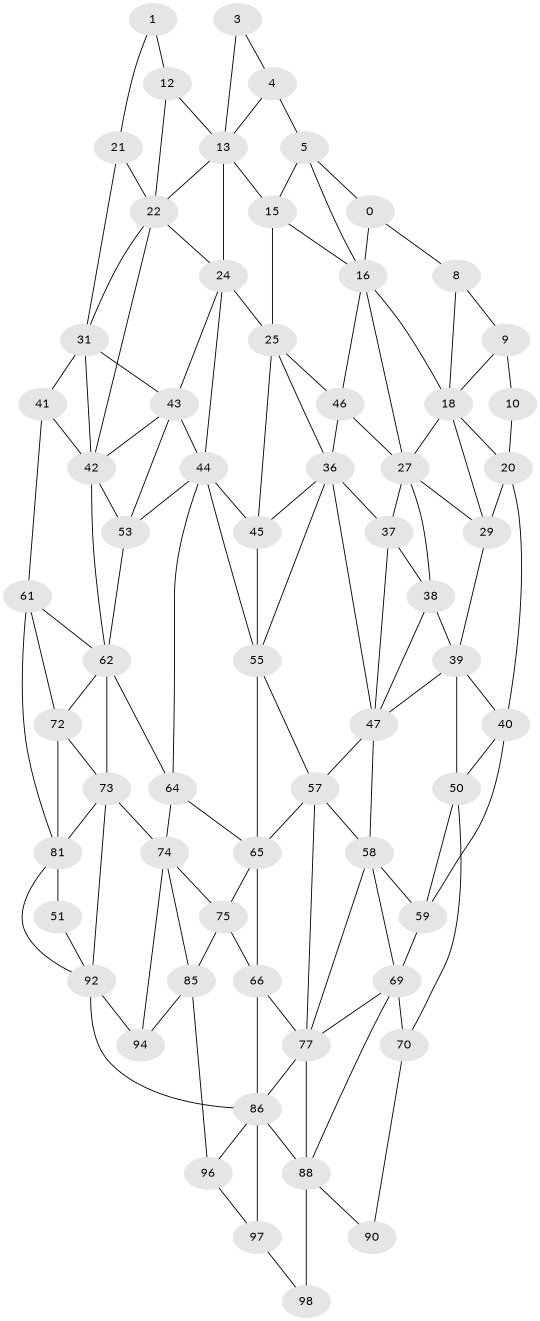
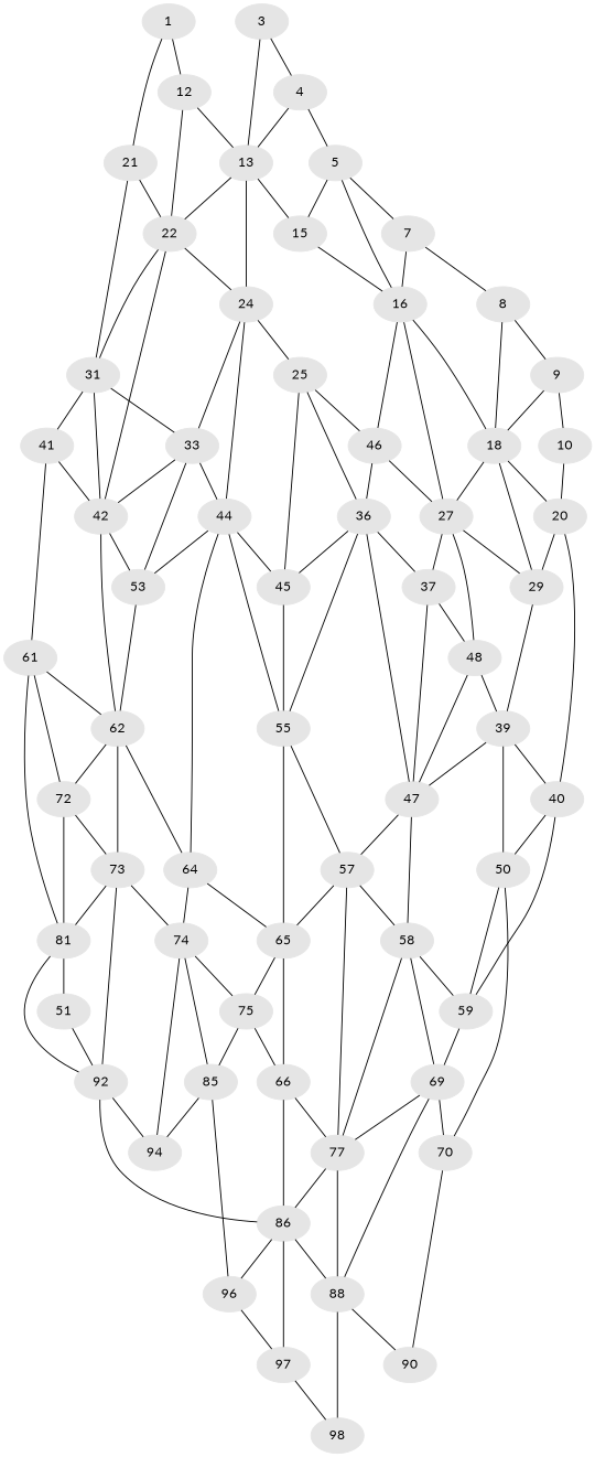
  graph {
    fontname=Lato
    node [color=gray90 fontname=Lato style=filled]
    edge [fontname=Lato]
    1 [super="+11"]
    12
    21
    13 [super="+14"]
    22 [super="+23"]
    31 [super="+32"]
    3
    4
    5 [super="+6"]
    15
    24 [super="+34"]
-   7 [label=0]
+   7
    16 [super="+17"]
    8
    25 [super="+35"]
    18 [super="+19"]
    n17 [label=46]
    27 [super="+28"]
    9
    10
    20 [super="+30"]
    29
    40
    42 [super="+52"]
-   33 [super="+43" label=43]
+   33 [super="+43"]
    44 [super="+54"]
    36 [super="+46"]
    45
    37
-   38
+   38 [label=48]
    39 [super="+49"]
    50 [super="+60"]
    59
    41 [super="+51"]
    53
    55 [super="+56"]
    64
    47 [super="+48"]
    61 [super="+71"]
    62 [super="+63"]
    57 [super="+67"]
    58 [super="+68"]
    65 [super="+66"]
    70 [super="+80"]
    69 [super="+79"]
    72
    81 [super="+82"]
    73 [super="+83"]
    74 [super="+84"]
    77 [super="+78"]
    90
    75
    n53 [label=66]
    88 [super="+89"]
    86 [super="+87"]
    92 [super="+93"]
    n57 [label=51]
    85 [super="+95"]
    94
    98 [super="+99"]
    96
    97
    1 -- 12
    1 -- 21
    12 -- 13
    12 -- 22
    21 -- 22
    21 -- 31
    13 -- 22
    13 -- 15
    13 -- 24
    22 -- 31
    22 -- 24
    22 -- 42
    31 -- 42
    31 -- 33
    31 -- 41
    3 -- 13
    3 -- 4
    4 -- 13
    4 -- 5
    5 -- 15
    5 -- 7
    5 -- 16
    15 -- 16
-   15 -- 25
    24 -- 25 [weight=2]
    24 -- 33
    24 -- 44
    7 -- 16
    7 -- 8
    16 -- 18
    16 -- n17
    16 -- 27
    8 -- 18
    8 -- 9
    25 -- n17
    25 -- 36
    25 -- 45
    18 -- 27
    18 -- 20
    18 -- 29
    n17 -- 27
    n17 -- 36
    27 -- 29
    27 -- 37
    27 -- 38
    9 -- 18
    9 -- 10
    10 -- 20
    20 -- 29
    20 -- 40
    29 -- 39
    40 -- 50
    40 -- 59
    42 -- 53
    42 -- 62
    33 -- 42
    33 -- 44
    33 -- 53
    44 -- 45
    44 -- 53
    44 -- 55
    44 -- 64
    36 -- 45
    36 -- 37
    36 -- 55
    36 -- 47
    45 -- 55
    37 -- 38
    37 -- 47
    38 -- 39
    38 -- 47
    39 -- 40
    39 -- 50
    39 -- 47
    50 -- 59
    50 -- 70
    59 -- 69
    41 -- 42 [weight=2]
    41 -- 61
    53 -- 62
    55 -- 57
    55 -- 65 [weight=2]
    64 -- 65
    64 -- 74
    47 -- 57
    47 -- 58
    61 -- 62
    61 -- 72
    61 -- 81
    62 -- 64
    62 -- 72
    62 -- 73
    57 -- 58 [weight=2]
    57 -- 65
    57 -- 77
    58 -- 59
    58 -- 69
    58 -- 77
    65 -- 75
    65 -- n53
    70 -- 90
    69 -- 70 [weight=2]
    69 -- 77
    69 -- 88
    72 -- 81
    72 -- 73
    81 -- 92
    81 -- n57
    73 -- 81
    73 -- 74 [weight=2]
    73 -- 92
    74 -- 75
    74 -- 85
    74 -- 94
    77 -- 88
    77 -- 86
    75 -- n53
    75 -- 85
    n53 -- 77
    n53 -- 86
    88 -- 90
    88 -- 98 [weight=2]
    86 -- 88
    86 -- 96
    86 -- 97
    92 -- 86
    92 -- 94
    n57 -- 92
    85 -- 94
    85 -- 96
    96 -- 97
    97 -- 98
  }
